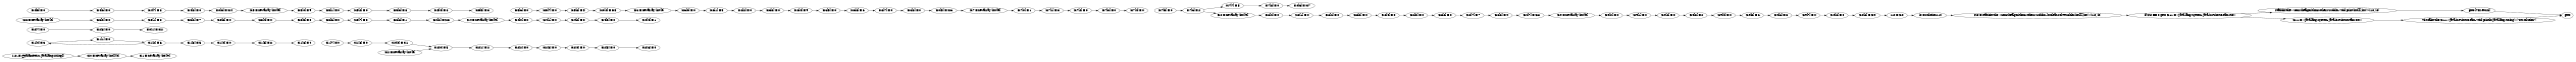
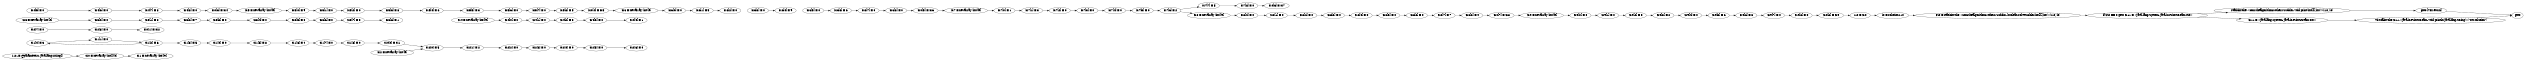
  digraph {
    rankdir=LR
    "r12 := @parameter0: java.lang.String[]"
    "$r0 = newarray (int[])[9]"
    "$r1 = newarray (int)[9]"
    "$r1[0] = 3"
    "$r1[1] = 0"
    "$r1[2] = 6"
    "$r1[3] = 5"
    "$r1[4] = 0"
    "$r1[5] = 8"
    "$r1[6] = 4"
    "$r1[7] = 0"
    "$r1[8] = 0"
    "$r0[0] = $r1"
    "$r2[0] = 5"
    "$r2 = newarray (int)[9]"
    "$r2[1] = 2"
    "$r2[2] = 0"
    "$r2[3] = 0"
    "$r2[4] = 0"
    "$r2[5] = 0"
    "$r2[6] = 0"
    "$r2[7] = 0"
    "$r2[8] = 0"
    "$r0[1] = $r2"
    "$r3 = newarray (int)[9]"
    "$r3[0] = 0"
    "$r3[1] = 8"
    "$r3[2] = 7"
    "$r3[3] = 0"
    "$r3[4] = 0"
    "$r3[5] = 0"
    "$r3[6] = 0"
    "$r3[7] = 3"
    "$r3[8] = 1"
-   "$r0[2] = $r3"
    "$r4 = newarray (int)[9]"
    "$r4[0] = 0"
    "$r4[1] = 0"
    "$r4[2] = 3"
    "$r4[3] = 0"
    "$r4[4] = 1"
    "$r4[5] = 0"
    "$r4[6] = 0"
    "$r4[7] = 8"
    "$r4[8] = 0"
    "$r0[3] = $r4"
    "$r5 = newarray (int)[9]"
    "$r5[0] = 9"
    "$r5[1] = 0"
    "$r5[2] = 0"
    "$r5[3] = 8"
    "$r5[4] = 6"
    "$r5[5] = 3"
    "$r5[6] = 0"
    "$r5[7] = 0"
    "$r5[8] = 5"
    "$r0[4] = $r5"
    "$r6 = newarray (int)[9]"
    "$r6[0] = 0"
    "$r6[1] = 5"
    "$r6[2] = 0"
    "$r6[3] = 0"
    "$r6[4] = 9"
    "$r6[5] = 0"
    "$r6[6] = 6"
    "$r6[7] = 0"
    "$r6[8] = 0"
    "$r0[5] = $r6"
    "$r7 = newarray (int)[9]"
    "$r7[0] = 1"
    "$r7[1] = 3"
    "$r7[2] = 0"
    "$r7[3] = 0"
    "$r7[4] = 0"
    "$r7[5] = 0"
    "$r7[6] = 2"
    "$r7[7] = 5"
    "$r8 = newarray (int)[9]"
    "$r7[8] = 0"
    "$r0[6] = $r7"
    "$r8[0] = 0"
    "$r8[1] = 0"
    "$r8[2] = 0"
    "$r8[3] = 0"
    "$r8[4] = 0"
    "$r8[5] = 0"
    "$r8[6] = 0"
    "$r8[7] = 7"
    "$r8[8] = 4"
    "$r0[7] = $r8"
    "$r9 = newarray (int)[9]"
    "$r9[0] = 0"
    "$r9[1] = 0"
    "$r9[2] = 5"
    "$r9[3] = 2"
    "$r9[4] = 0"
    "$r9[5] = 6"
    "$r9[6] = 3"
    "$r9[7] = 0"
    "$r9[8] = 0"
    "$r0[8] = $r9"
    "r10 = $r0"
    n103 [label="i0 = solution r10"]
    "$z0 = staticinvoke <com.thealgorithms.others.Sudoku: boolean solveSudoku(int[][],int)>(r10, i0)"
    "if $z0 == 0 goto $r11 = <java.lang.System: java.io.PrintStream out>"
    "staticinvoke <com.thealgorithms.others.Sudoku: void print(int[][],int)>(r10, i0)"
    "$r11 = <java.lang.System: java.io.PrintStream out>"
    "goto [?= return]"
    "virtualinvoke $r11.<java.io.PrintStream: void println(java.lang.String)>(\"No solution\")"
    n110 [label=goto]
    "r12 := @parameter0: java.lang.String[]" -> "$r0 = newarray (int[])[9]"
    "$r0 = newarray (int[])[9]" -> "$r1 = newarray (int)[9]"
    "$r1[0] = 3" -> "$r1[1] = 0"
    "$r1[1] = 0" -> "$r1[2] = 6"
    "$r1[2] = 6" -> "$r1[0] = 3"
    "$r1[2] = 6" -> "$r1[3] = 5"
    "$r1[3] = 5" -> "$r1[4] = 0"
    "$r1[4] = 0" -> "$r1[5] = 8"
    "$r1[5] = 8" -> "$r1[6] = 4"
+   "$r1[6] = 4" -> "$r1[7] = 0"
    "$r1[7] = 0" -> "$r1[8] = 0"
    "$r1[8] = 0" -> "$r0[0] = $r1"
    "$r0[0] = $r1" -> "$r2[0] = 5"
    "$r2[0] = 5" -> "$r2[1] = 2"
    "$r2 = newarray (int)[9]" -> "$r2[0] = 5"
    "$r2[1] = 2" -> "$r2[2] = 0"
    "$r2[2] = 0" -> "$r2[3] = 0"
    "$r2[3] = 0" -> "$r2[4] = 0"
    "$r2[4] = 0" -> "$r2[5] = 0"
    "$r2[5] = 0" -> "$r2[6] = 0"
    "$r2[7] = 0" -> "$r2[8] = 0"
    "$r2[8] = 0" -> "$r0[1] = $r2"
    "$r3 = newarray (int)[9]" -> "$r3[0] = 0"
    "$r3[0] = 0" -> "$r3[1] = 8"
    "$r3[1] = 8" -> "$r3[2] = 7"
    "$r3[2] = 7" -> "$r3[3] = 0"
    "$r3[3] = 0" -> "$r3[4] = 0"
    "$r3[4] = 0" -> "$r3[5] = 0"
    "$r3[5] = 0" -> "$r3[6] = 0"
    "$r3[6] = 0" -> "$r3[7] = 3"
    "$r3[7] = 3" -> "$r3[8] = 1"
-   "$r3[8] = 1" -> "$r0[2] = $r3"
-   "$r0[2] = $r3" -> "$r4 = newarray (int)[9]"
    "$r4 = newarray (int)[9]" -> "$r4[0] = 0"
    "$r4[0] = 0" -> "$r4[1] = 0"
    "$r4[1] = 0" -> "$r4[2] = 3"
    "$r4[2] = 3" -> "$r4[3] = 0"
    "$r4[3] = 0" -> "$r4[4] = 1"
    "$r4[5] = 0" -> "$r4[6] = 0"
    "$r4[6] = 0" -> "$r4[7] = 8"
    "$r4[7] = 8" -> "$r4[8] = 0"
    "$r4[8] = 0" -> "$r0[3] = $r4"
    "$r0[3] = $r4" -> "$r5 = newarray (int)[9]"
    "$r5 = newarray (int)[9]" -> "$r5[0] = 9"
    "$r5[0] = 9" -> "$r5[1] = 0"
    "$r5[1] = 0" -> "$r5[2] = 0"
    "$r5[2] = 0" -> "$r5[3] = 8"
    "$r5[3] = 8" -> "$r5[4] = 6"
    "$r5[4] = 6" -> "$r5[5] = 3"
+   "$r5[5] = 3" -> "$r5[6] = 0"
    "$r5[6] = 0" -> "$r5[7] = 0"
    "$r5[7] = 0" -> "$r5[8] = 5"
    "$r5[8] = 5" -> "$r0[4] = $r5"
    "$r0[4] = $r5" -> "$r6 = newarray (int)[9]"
    "$r6 = newarray (int)[9]" -> "$r6[0] = 0"
    "$r6[0] = 0" -> "$r6[1] = 5"
    "$r6[1] = 5" -> "$r6[2] = 0"
-   "$r6[2] = 0" -> "$r6[3] = 0"
    "$r6[3] = 0" -> "$r6[4] = 9"
-   "$r6[4] = 9" -> "$r6[5] = 0"
    "$r6[5] = 0" -> "$r6[6] = 6"
    "$r6[6] = 6" -> "$r6[7] = 0"
    "$r6[7] = 0" -> "$r6[8] = 0"
    "$r6[8] = 0" -> "$r0[5] = $r6"
    "$r0[5] = $r6" -> "$r7 = newarray (int)[9]"
    "$r7 = newarray (int)[9]" -> "$r7[0] = 1"
    "$r7[0] = 1" -> "$r7[1] = 3"
    "$r7[1] = 3" -> "$r7[2] = 0"
    "$r7[2] = 0" -> "$r7[3] = 0"
    "$r7[3] = 0" -> "$r7[4] = 0"
+   "$r7[4] = 0" -> "$r7[5] = 0"
    "$r7[5] = 0" -> "$r7[6] = 2"
    "$r7[6] = 2" -> "$r7[7] = 5"
    "$r7[6] = 2" -> "$r8 = newarray (int)[9]"
    "$r7[7] = 5" -> "$r7[8] = 0"
    "$r8 = newarray (int)[9]" -> "$r8[0] = 0"
    "$r7[8] = 0" -> "$r0[6] = $r7"
    "$r8[0] = 0" -> "$r8[1] = 0"
    "$r8[1] = 0" -> "$r8[2] = 0"
    "$r8[2] = 0" -> "$r8[3] = 0"
    "$r8[3] = 0" -> "$r8[4] = 0"
    "$r8[4] = 0" -> "$r8[5] = 0"
    "$r8[5] = 0" -> "$r8[6] = 0"
    "$r8[6] = 0" -> "$r8[7] = 7"
    "$r8[7] = 7" -> "$r8[8] = 4"
    "$r8[8] = 4" -> "$r0[7] = $r8"
    "$r0[7] = $r8" -> "$r9 = newarray (int)[9]"
    "$r9 = newarray (int)[9]" -> "$r9[0] = 0"
    "$r9[0] = 0" -> "$r9[1] = 0"
    "$r9[1] = 0" -> "$r9[2] = 5"
    "$r9[2] = 5" -> "$r9[3] = 2"
    "$r9[3] = 2" -> "$r9[4] = 0"
    "$r9[4] = 0" -> "$r9[5] = 6"
    "$r9[5] = 6" -> "$r9[6] = 3"
    "$r9[6] = 3" -> "$r9[7] = 0"
    "$r9[7] = 0" -> "$r9[8] = 0"
    "$r9[8] = 0" -> "$r0[8] = $r9"
    "$r0[8] = $r9" -> "r10 = $r0"
    "r10 = $r0" -> n103
    n103 -> "$z0 = staticinvoke <com.thealgorithms.others.Sudoku: boolean solveSudoku(int[][],int)>(r10, i0)"
    "$z0 = staticinvoke <com.thealgorithms.others.Sudoku: boolean solveSudoku(int[][],int)>(r10, i0)" -> "if $z0 == 0 goto $r11 = <java.lang.System: java.io.PrintStream out>"
    "if $z0 == 0 goto $r11 = <java.lang.System: java.io.PrintStream out>" -> "staticinvoke <com.thealgorithms.others.Sudoku: void print(int[][],int)>(r10, i0)"
    "if $z0 == 0 goto $r11 = <java.lang.System: java.io.PrintStream out>" -> "$r11 = <java.lang.System: java.io.PrintStream out>"
    "staticinvoke <com.thealgorithms.others.Sudoku: void print(int[][],int)>(r10, i0)" -> "goto [?= return]"
    "$r11 = <java.lang.System: java.io.PrintStream out>" -> "virtualinvoke $r11.<java.io.PrintStream: void println(java.lang.String)>(\"No solution\")"
    "goto [?= return]" -> n110
    "virtualinvoke $r11.<java.io.PrintStream: void println(java.lang.String)>(\"No solution\")" -> n110
  }
